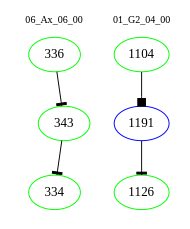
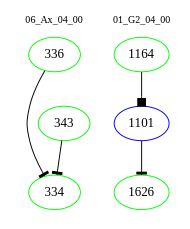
  digraph {
    fontname="Liberation Serif"
    node [color=green fontname="Liberation Serif"]
    edge [arrowhead=tee color=black fontname="Liberation Serif"]
    n1 [label=336]
    n2 [label=334]
    n3 [label=343]
-   n4 [label=1104]
-   n5 [color=blue label=1191]
-   n6 [label=1126]
+   n4 [label=1164]
+   n5 [color=blue label=1101]
+   n6 [label=1626]
    subgraph cluster_1 {
      color=white
      fontsize=10
-     label="06_Ax_06_00"
+     label="06_Ax_04_00"
      n1
      n2
      n3
    }
    subgraph cluster_2 {
      color=white
      fontsize=10
      label="01_G2_04_00"
      n4
      n5
      n6
    }
-   n1 -> n3
+   n1 -> n2
    n3 -> n2
    n4 -> n5 [arrowhead=box]
    n5 -> n6
  }
